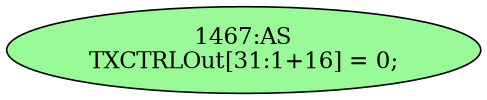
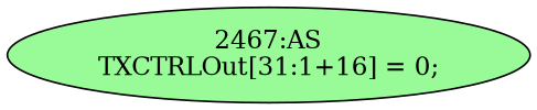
  strict digraph {
-   n1 [ast="<pyverilog.vparser.ast.Assign object at 0x7fbdee048490>" def_var="['TXCTRLOut']" fillcolor=palegreen label="1467:AS\nTXCTRLOut[31:1+16] = 0;" statements="[]" style=filled typ=Assign use_var="[]"]
+   n1 [ast="<pyverilog.vparser.ast.Assign object at 0x7fbdee048490>" def_var="['TXCTRLOut']" fillcolor=palegreen label="2467:AS\nTXCTRLOut[31:1+16] = 0;" statements="[]" style=filled typ=Assign use_var="[]"]
  }
